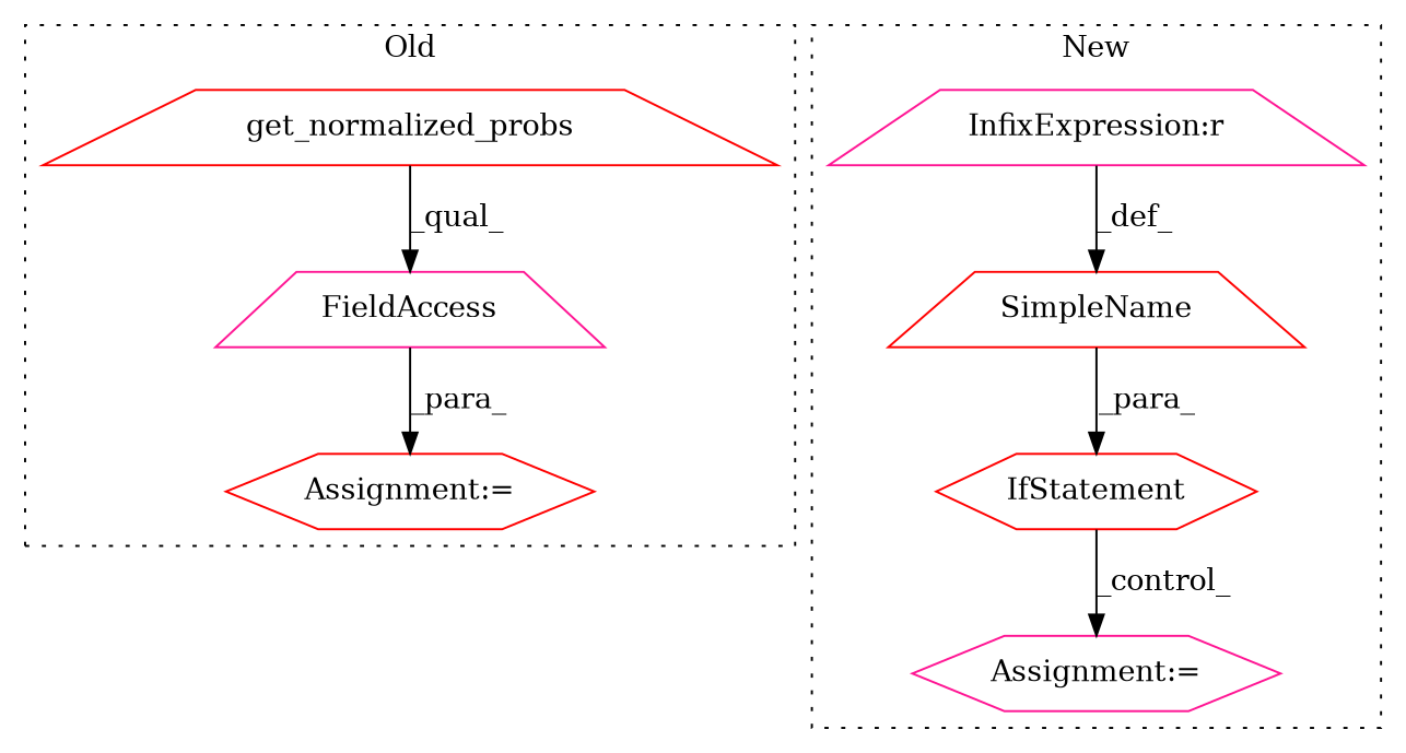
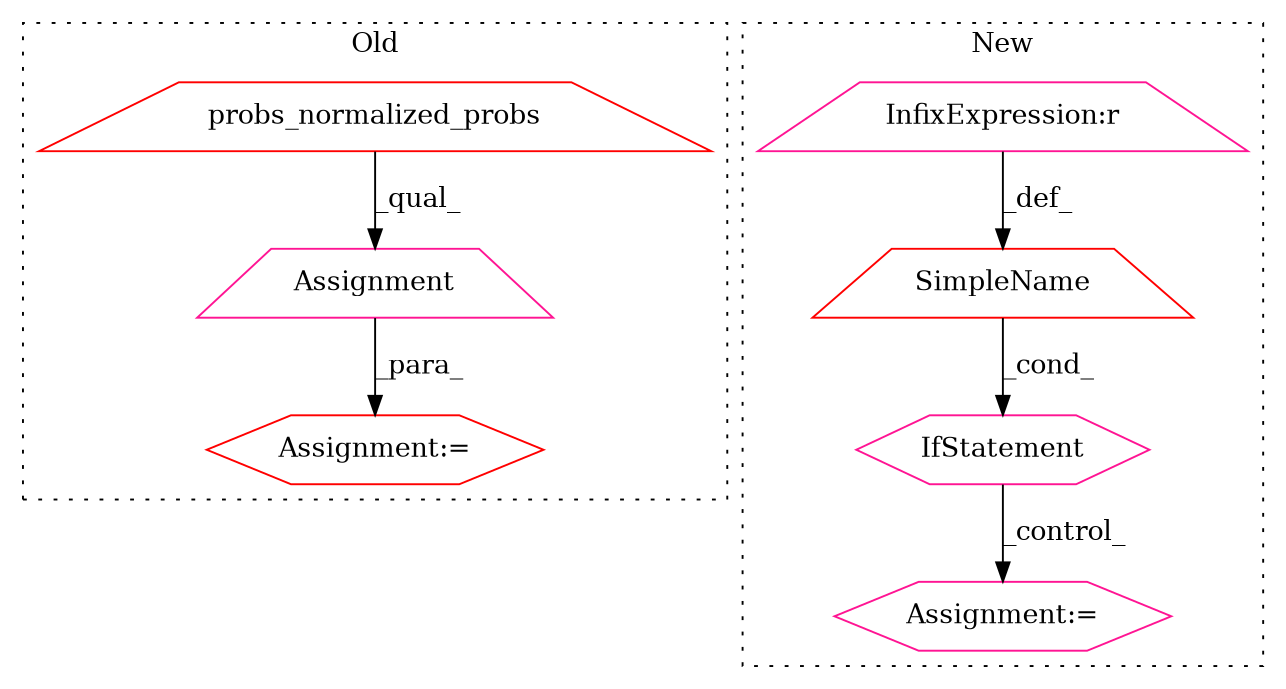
  digraph {
    fontname="DejaVu Serif"
    node [a=7 color=deeppink fontname="DejaVu Serif" l=1 shape=trapezium]
    edge [fontname="DejaVu Serif"]
-   n1 [a=32 color=red l="21,1" label=get_normalized_probs s="16596,16704"]
-   n2 [a=22 l=120 label=FieldAccess s=16590]
+   n1 [a=32 color=red l="21,1" label=probs_normalized_probs s="16596,16704"]
+   n2 [a=22 l=120 label=Assignment s=16590]
    n3 [color=red label="Assignment:=" s=16589 shape=hexagon]
-   n4 [a=25 color=red l="4,2" label=IfStatement s="17707,17744" shape=hexagon]
+   n4 [a=25 l="4,2" label=IfStatement s="17707,17744" shape=hexagon]
    n5 [a=42 color=red label=SimpleName l=""]
    n6 [label="Assignment:=" s=17876 shape=hexagon]
    n7 [a=27 l=4 label="InfixExpression:r" s=17736]
    subgraph cluster_1 {
      label=Old
      style=dotted
      n1
      n2
      n3
    }
    subgraph cluster_2 {
      label=New
      style=dotted
      n4
      n5
      n6
      n7
    }
    n1 -> n2 [label=_qual_]
    n2 -> n3 [label=_para_]
    n4 -> n6 [label=_control_]
-   n5 -> n4 [label=_para_]
+   n5 -> n4 [label=_cond_]
    n7 -> n5 [label=_def_]
  }
